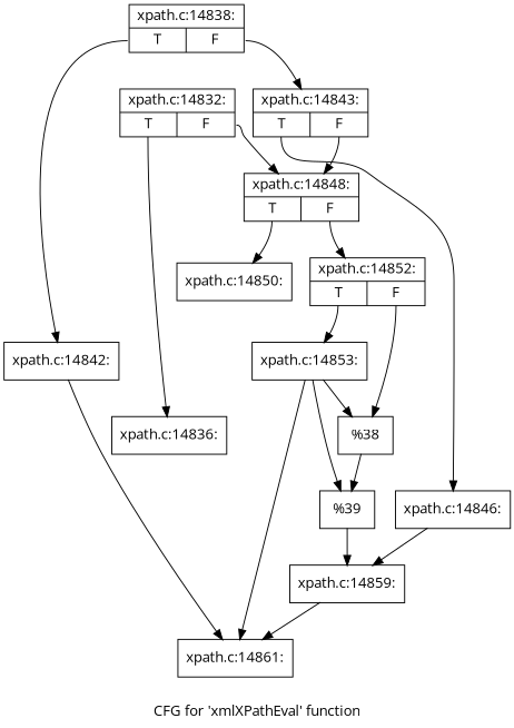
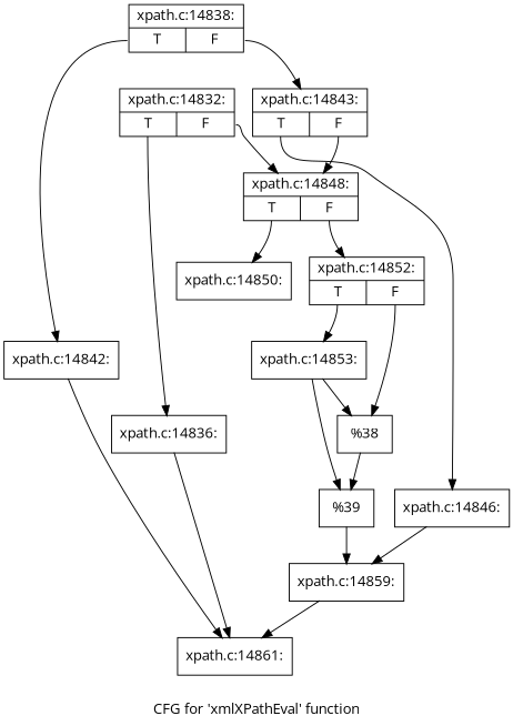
  digraph {
    fontname="Open Sans"
    label="CFG for 'xmlXPathEval' function"
    node [fontname="Open Sans" shape=record]
    edge [fontname="Open Sans"]
    n1 [label="{xpath.c:14832:|{<s0>T|<s1>F}}"]
    n2 [label="{xpath.c:14836:}"]
    n3 [label="{xpath.c:14848:|{<s0>T|<s1>F}}"]
    n4 [label="{xpath.c:14861:}"]
    n5 [label="{xpath.c:14838:|{<s0>T|<s1>F}}"]
    n6 [label="{xpath.c:14842:}"]
    n7 [label="{xpath.c:14843:|{<s0>T|<s1>F}}"]
    n8 [label="{xpath.c:14846:}"]
    n9 [label="{xpath.c:14859:}"]
    n10 [label="{xpath.c:14850:}"]
    n11 [label="{xpath.c:14852:|{<s0>T|<s1>F}}"]
    n12 [label="{xpath.c:14853:}"]
    n13 [label="{%38}"]
    n14 [label="{%39}"]
    n1 -> n2 [tailport=s0]
    n1 -> n3 [tailport=s1]
-   n12 -> n4
+   n2 -> n4
    n3 -> n10 [tailport=s0]
    n3 -> n11 [tailport=s1]
    n5 -> n6 [tailport=s0]
    n5 -> n7 [tailport=s1]
    n6 -> n4
    n7 -> n3 [tailport=s1]
    n7 -> n8 [tailport=s0]
    n8 -> n9
    n9 -> n4
    n11 -> n12 [tailport=s0]
    n11 -> n13 [tailport=s1]
    n12 -> n13
    n12 -> n14
    n13 -> n14
    n14 -> n9
  }
